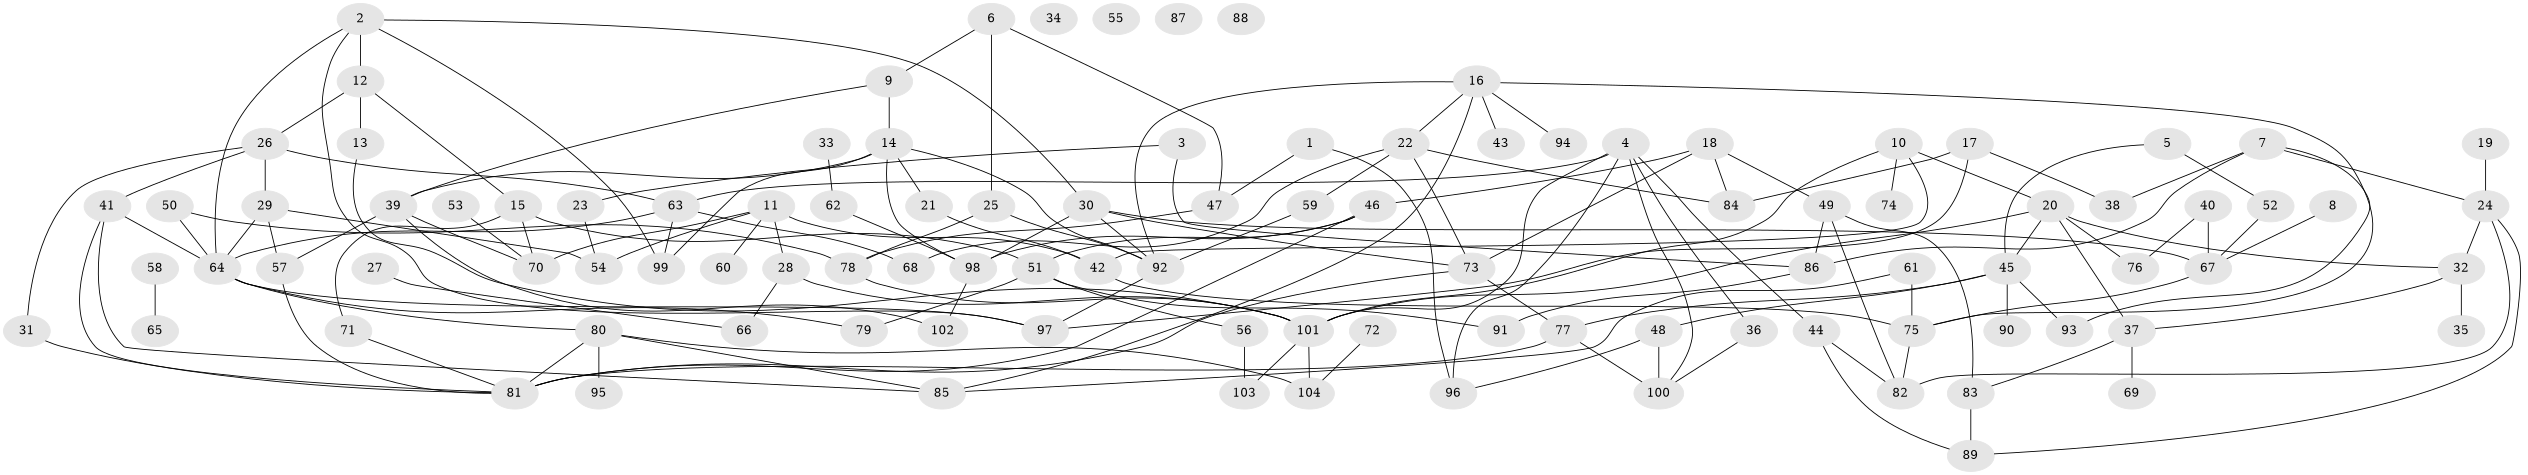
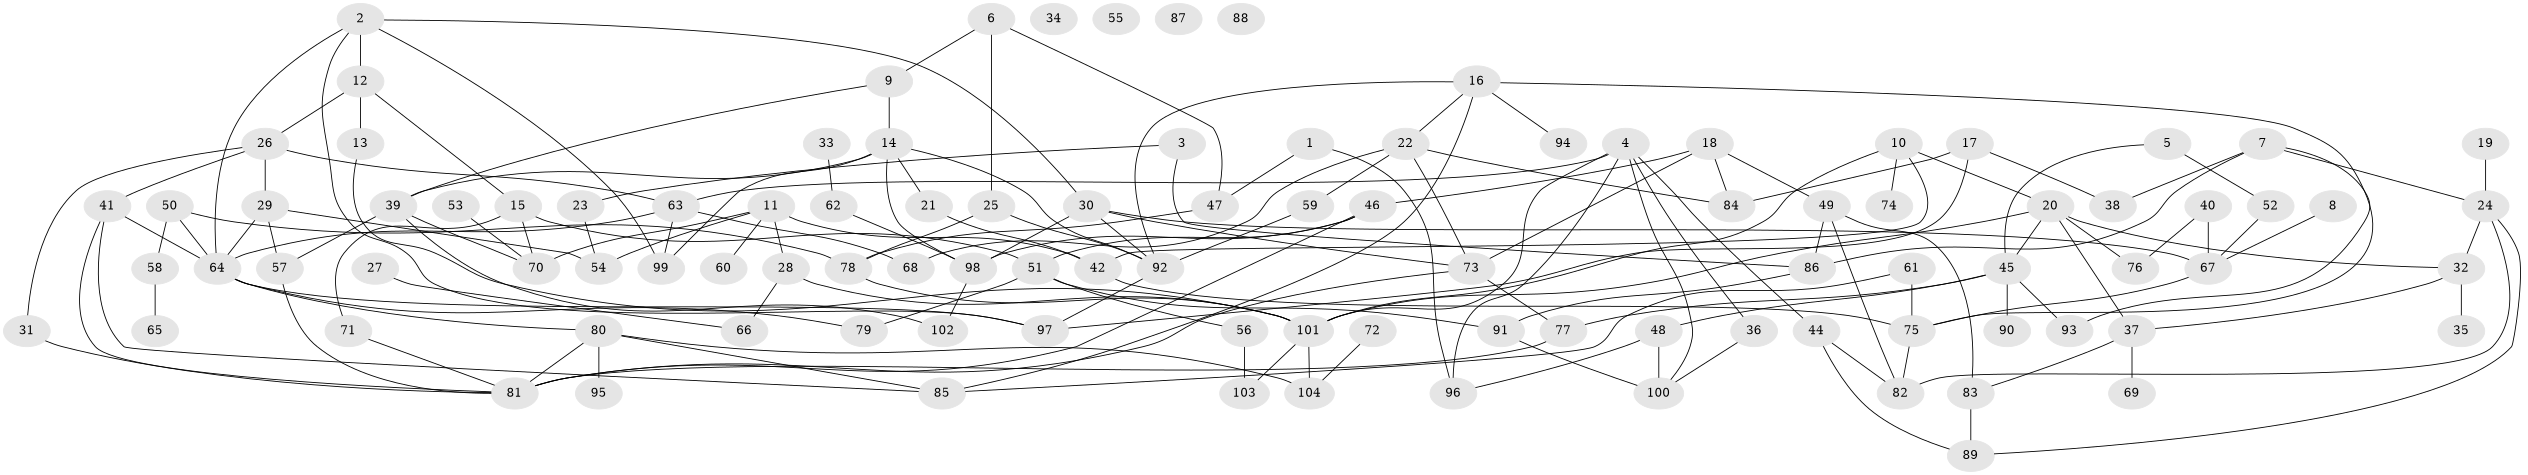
  graph {
    node [color=gray90 style=filled]
    1
    47
    96
    78
    2
    12
    30
    64
    97
    99
    13
    15
    26
    67
    92
    98
    73
    79
    80
    3
    23
    86
    54
    91
    4
    36
    44
    63
    100
    101
    89
    82
    68
    103
    104
    5
    45
    52
    93
    48
    77
    90
    6
    9
    25
    14
    39
    7
    24
    38
    32
    8
    75
    21
    70
    57
    102
    10
    20
    42
    74
    37
    76
    11
    28
    60
    66
    51
    71
    29
    31
    41
    56
    81
    16
    22
-   43
    85
    94
    84
    59
    17
    18
    46
    49
    83
    19
    35
    69
    27
    33
    62
    34
    40
    50
    58
    65
    53
    55
    61
    95
    72
    87
    88
    1 -- 47
    1 -- 96
    47 -- 78
    78 -- 101
    2 -- 12
    2 -- 30
    2 -- 64
    2 -- 97
    2 -- 99
    12 -- 13
    12 -- 15
    12 -- 26
    30 -- 67
    30 -- 92
    30 -- 98
    30 -- 73
    64 -- 97
    64 -- 79
    64 -- 80
    13 -- 101
    15 -- 70
    15 -- 51
    15 -- 71
    26 -- 63
    26 -- 29
    26 -- 31
    26 -- 41
    67 -- 75
    92 -- 97
    98 -- 102
    73 -- 77
    73 -- 81
    80 -- 104
    80 -- 81
    80 -- 85
    80 -- 95
    3 -- 23
    3 -- 86
    23 -- 54
    86 -- 91
    4 -- 96
    4 -- 36
    4 -- 44
    4 -- 63
    4 -- 100
    4 -- 101
    36 -- 100
    44 -- 89
    44 -- 82
    63 -- 64
    63 -- 99
    63 -- 68
    101 -- 103
    101 -- 104
    5 -- 45
    5 -- 52
    45 -- 93
    45 -- 48
    45 -- 77
    45 -- 90
    52 -- 67
    48 -- 96
    48 -- 100
-   77 -- 100
+   91 -- 100
    77 -- 81
    6 -- 47
    6 -- 9
    6 -- 25
    9 -- 14
    9 -- 39
    25 -- 78
    25 -- 92
    14 -- 99
    14 -- 92
    14 -- 98
    14 -- 39
    14 -- 21
    39 -- 70
    39 -- 57
    39 -- 102
    7 -- 86
    7 -- 93
    7 -- 24
    7 -- 38
    24 -- 89
    24 -- 82
    24 -- 32
    32 -- 37
    32 -- 35
    8 -- 67
    75 -- 82
    21 -- 42
    57 -- 81
    10 -- 101
    10 -- 20
    10 -- 42
    10 -- 74
    20 -- 101
    20 -- 45
    20 -- 32
    20 -- 37
    20 -- 76
    42 -- 75
    37 -- 83
    37 -- 69
    11 -- 54
    11 -- 70
    11 -- 42
    11 -- 28
    11 -- 60
    28 -- 101
    28 -- 66
    51 -- 79
    51 -- 91
    51 -- 56
    71 -- 81
    29 -- 64
    29 -- 54
    29 -- 57
    31 -- 81
    41 -- 64
    41 -- 81
    41 -- 85
    56 -- 103
    16 -- 92
    16 -- 75
    16 -- 22
-   16 -- 43
    16 -- 85
    16 -- 94
    22 -- 73
    22 -- 68
    22 -- 84
    22 -- 59
    59 -- 92
    17 -- 97
    17 -- 38
    17 -- 84
    18 -- 73
    18 -- 84
    18 -- 46
    18 -- 49
    46 -- 98
    46 -- 51
    46 -- 81
    49 -- 86
    49 -- 82
    49 -- 83
    83 -- 89
    19 -- 24
    27 -- 66
    33 -- 62
    62 -- 98
    40 -- 67
    40 -- 76
    50 -- 78
    50 -- 64
+   50 -- 58
    58 -- 65
    53 -- 70
    61 -- 75
    61 -- 85
    72 -- 104
  }
